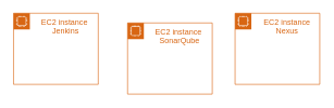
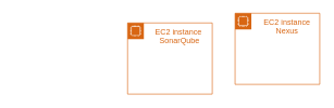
  <mxCell id="0" />
  <mxCell id="1" parent="0" />
- <mxCell id="2" value="EC2 instance&amp;nbsp;&lt;br&gt;Jenkins" style="points=[[0,0],[0.25,0],[0.5,0],[0.75,0],[1,0],[1,0.25],[1,0.5],[1,0.75],[1,1],[0.75,1],[0.5,1],[0.25,1],[0,1],[0,0.75],[0,0.5],[0,0.25]];outlineConnect=0;gradientColor=none;html=1;whiteSpace=wrap;fontSize=12;fontStyle=0;container=1;pointerEvents=0;collapsible=0;recursiveResize=0;shape=mxgraph.aws4.group;grIcon=mxgraph.aws4.group_ec2_instance_contents;strokeColor=#D86613;fillColor=none;verticalAlign=top;align=center;spacingLeft=30;fontColor=#D86613;dashed=0;" vertex="1" parent="1"><mxGeometry x="20" y="20" width="130" height="110" as="geometry" /></mxCell>
  <mxCell id="3" value="EC2 instance&amp;nbsp;&lt;br&gt;&lt;div style=&quot;&quot;&gt;&lt;span style=&quot;background-color: initial;&quot;&gt;SonarQube&lt;/span&gt;&lt;/div&gt;" style="points=[[0,0],[0.25,0],[0.5,0],[0.75,0],[1,0],[1,0.25],[1,0.5],[1,0.75],[1,1],[0.75,1],[0.5,1],[0.25,1],[0,1],[0,0.75],[0,0.5],[0,0.25]];outlineConnect=0;gradientColor=none;html=1;whiteSpace=wrap;fontSize=12;fontStyle=0;container=1;pointerEvents=0;collapsible=0;recursiveResize=0;shape=mxgraph.aws4.group;grIcon=mxgraph.aws4.group_ec2_instance_contents;strokeColor=#D86613;fillColor=none;verticalAlign=top;align=center;spacingLeft=30;fontColor=#D86613;dashed=0;" vertex="1" parent="1"><mxGeometry x="195" y="35" width="130" height="110" as="geometry" /></mxCell>
  <mxCell id="4" value="&lt;div style=&quot;&quot;&gt;&lt;span style=&quot;background-color: initial;&quot;&gt;EC2 instance&lt;/span&gt;&lt;/div&gt;&lt;div style=&quot;&quot;&gt;&lt;span style=&quot;background-color: initial;&quot;&gt;Nexus&lt;/span&gt;&lt;/div&gt;" style="points=[[0,0],[0.25,0],[0.5,0],[0.75,0],[1,0],[1,0.25],[1,0.5],[1,0.75],[1,1],[0.75,1],[0.5,1],[0.25,1],[0,1],[0,0.75],[0,0.5],[0,0.25]];outlineConnect=0;gradientColor=none;html=1;whiteSpace=wrap;fontSize=12;fontStyle=0;container=1;pointerEvents=0;collapsible=0;recursiveResize=0;shape=mxgraph.aws4.group;grIcon=mxgraph.aws4.group_ec2_instance_contents;strokeColor=#D86613;fillColor=none;verticalAlign=top;align=center;spacingLeft=30;fontColor=#D86613;dashed=0;" vertex="1" parent="1"><mxGeometry x="360" y="20" width="130" height="110" as="geometry" /></mxCell>
